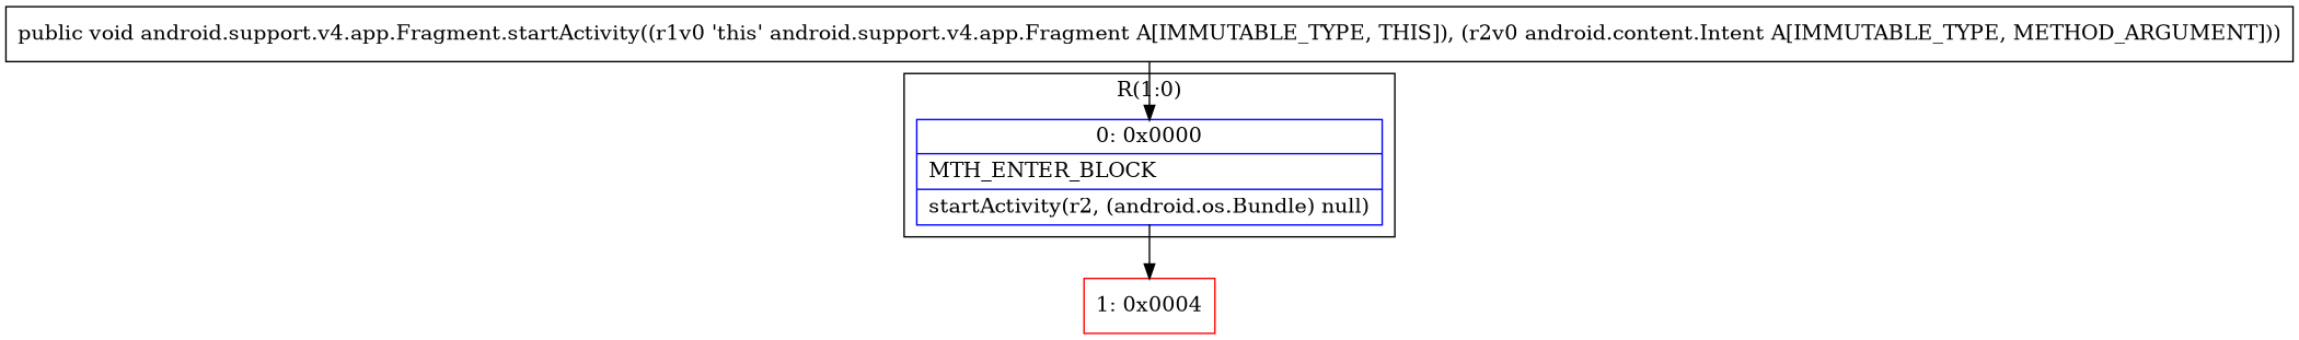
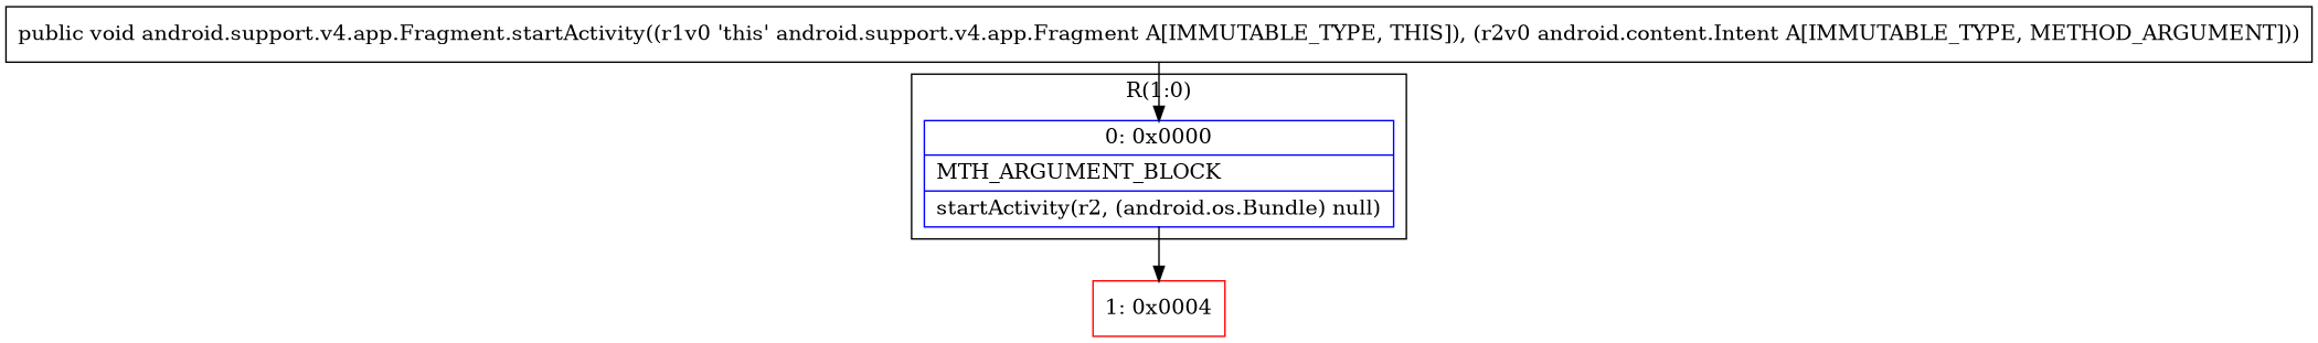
  digraph {
    node [shape=record]
-   n1 [color=blue label="{0\:\ 0x0000|MTH_ENTER_BLOCK\l|startActivity(r2, (android.os.Bundle) null)\l}"]
+   n1 [color=blue label="{0\:\ 0x0000|MTH_ARGUMENT_BLOCK\l|startActivity(r2, (android.os.Bundle) null)\l}"]
    n2 [color=red label="{1\:\ 0x0004}"]
    n3 [label="{public void android.support.v4.app.Fragment.startActivity((r1v0 'this' android.support.v4.app.Fragment A[IMMUTABLE_TYPE, THIS]), (r2v0 android.content.Intent A[IMMUTABLE_TYPE, METHOD_ARGUMENT])) }"]
    subgraph cluster_1 {
      label="R(1:0)"
      n1
    }
    n1 -> n2
    n3 -> n1
  }
